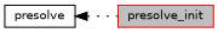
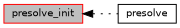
  digraph {
    rankdir=LR
    node [fontname=Helvetica fontsize=10 shape=record style=filled]
    n1 [color=red fillcolor=grey75 fontcolor=black height=0.2 label=presolve_init width=0.4]
    n2 [color=black fillcolor=white height=0.2 label=presolve width=0.4]
-   n2 -> n1 [color=black dir=back fontname=Helvetica fontsize=10 labelfontname=Helvetica labelfontsize=10 style=dotted]
+   n1 -> n2 [color=black dir=back fontname=Helvetica fontsize=10 labelfontname=Helvetica labelfontsize=10 style=dotted]
  }
